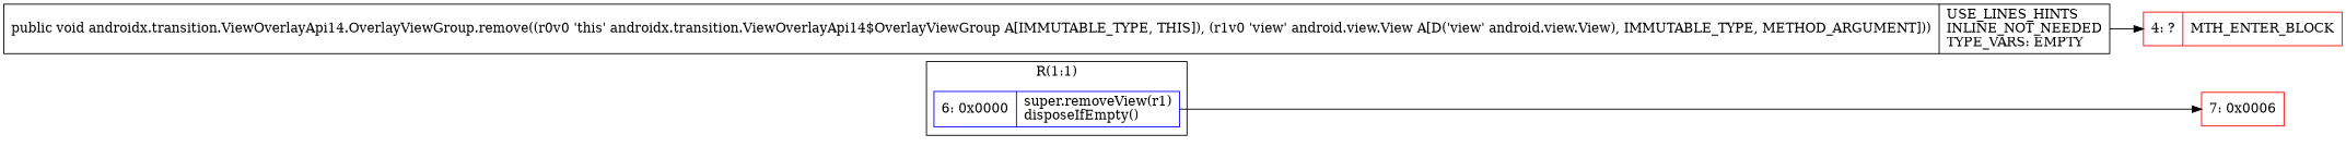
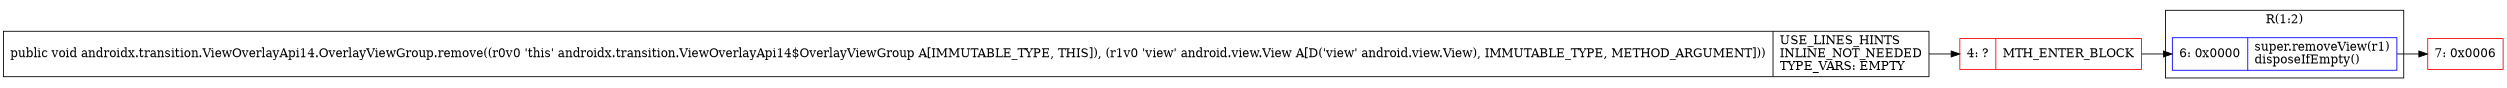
  digraph {
    rankdir=LR
    node [color=red shape=record]
    n1 [color=blue label="{6\:\ 0x0000|super.removeView(r1)\ldisposeIfEmpty()\l}"]
    n2 [label="{7\:\ 0x0006}"]
    n3 [label="{4\:\ ?|MTH_ENTER_BLOCK\l}"]
    n4 [label="{public void androidx.transition.ViewOverlayApi14.OverlayViewGroup.remove((r0v0 'this' androidx.transition.ViewOverlayApi14$OverlayViewGroup A[IMMUTABLE_TYPE, THIS]), (r1v0 'view' android.view.View A[D('view' android.view.View), IMMUTABLE_TYPE, METHOD_ARGUMENT]))  | USE_LINES_HINTS\lINLINE_NOT_NEEDED\lTYPE_VARS: EMPTY\l}" color=""]
    subgraph cluster_1 {
-     label="R(1:1)"
+     label="R(1:2)"
      n1
    }
    n1 -> n2
+   n3 -> n1
    n4 -> n3
  }
